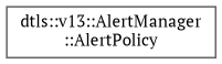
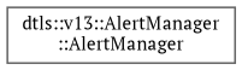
  digraph {
    rankdir=LR
    fontname="PT Serif"
-   n1 [color=grey40 fillcolor=white fontname="PT Serif" fontsize=10 height=0.2 label="dtls::v13::AlertManager\l::AlertPolicy" shape=box style=filled width=0.4]
+   n1 [color=grey40 fillcolor=white fontname="PT Serif" fontsize=10 height=0.2 label="dtls::v13::AlertManager\l::AlertManager" shape=box style=filled width=0.4]
  }
